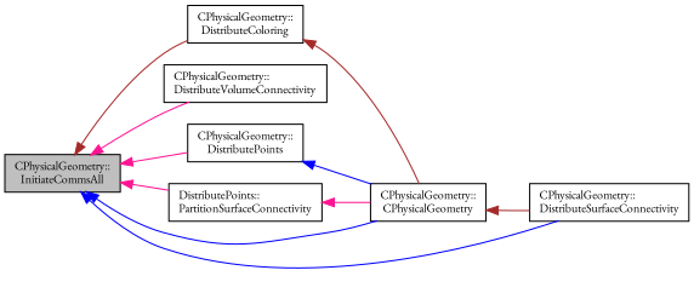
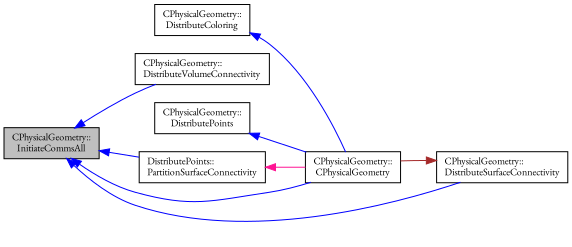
  digraph {
    fontname="EB Garamond"
    rankdir=LR
    node [color=black fillcolor=white fontname="EB Garamond" fontsize=10 shape=record style=filled]
    edge [color=blue dir=back fontname="EB Garamond" fontsize=10 labelfontname=Helvetica labelfontsize=10 style=solid]
    n1 [fillcolor=grey75 fontcolor=black height=0.2 label="CPhysicalGeometry::\lInitiateCommsAll" width=0.4]
    n2 [height=0.2 label="CPhysicalGeometry::\lDistributeColoring" width=0.4]
    n3 [height=0.2 label="CPhysicalGeometry::\lDistributeVolumeConnectivity" width=0.4]
    n4 [height=0.2 label="CPhysicalGeometry::\lDistributePoints" width=0.4]
    n5 [height=0.2 label="DistributePoints::\lPartitionSurfaceConnectivity" width=0.4]
    n6 [height=0.2 label="CPhysicalGeometry::\lDistributeSurfaceConnectivity" width=0.4]
    n7 [height=0.2 label="CPhysicalGeometry::\lCPhysicalGeometry" width=0.4]
-   n1 -> n2 [color=brown]
-   n1 -> n3 [color=deeppink]
-   n1 -> n4 [color=deeppink]
-   n1 -> n5 [color=deeppink]
+   n1 -> n3
+   n1 -> n5
    n1 -> n6
    n1 -> n7
-   n2 -> n7 [color=brown]
+   n2 -> n7
    n4 -> n7
    n5 -> n7 [color=deeppink]
-   n7 -> n6 [color=brown]
+   n6 -> n7 [color=brown]
  }
